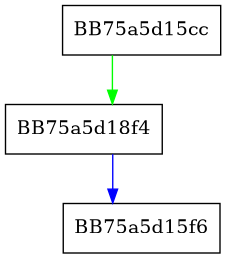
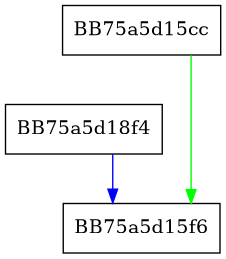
  digraph {
    splines=ortho
    node [shape=box]
    n1 [label=BB75a5d18f4]
    BB75a5d15cc
    BB75a5d15f6
    n1 -> BB75a5d15f6 [color=blue]
-   BB75a5d15cc -> n1 [color=green]
+   BB75a5d15cc -> BB75a5d15f6 [color=green]
  }
